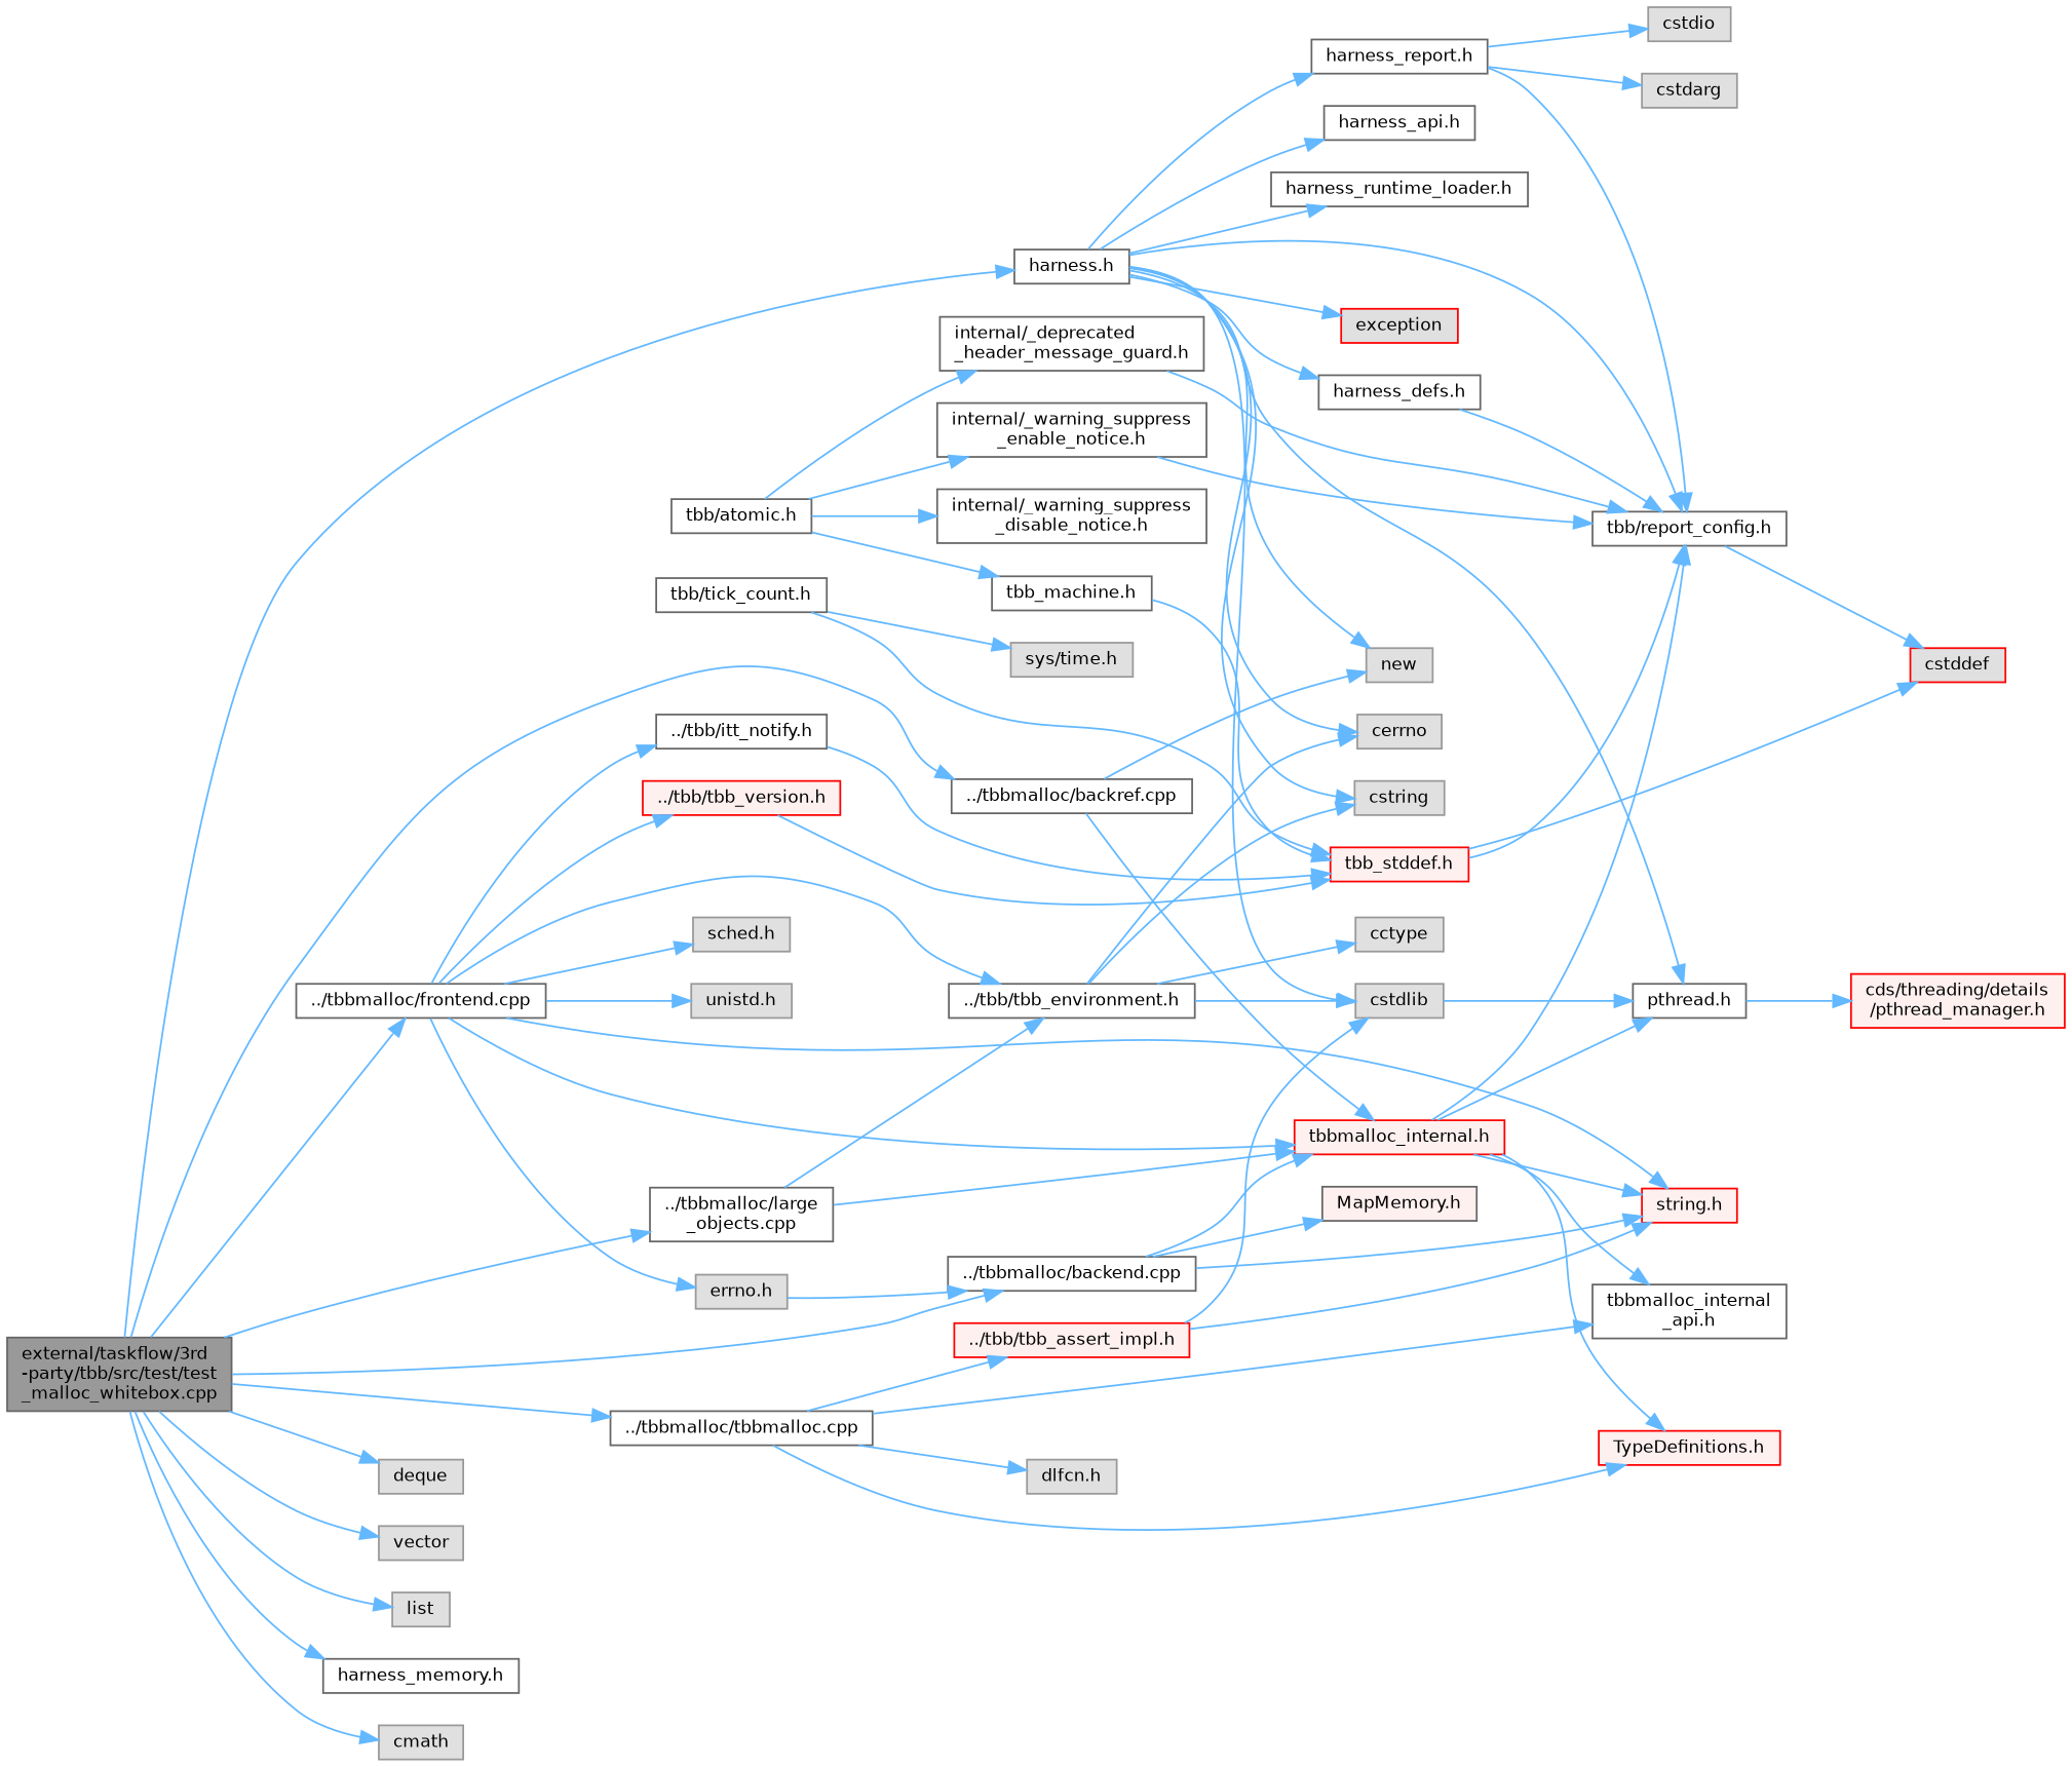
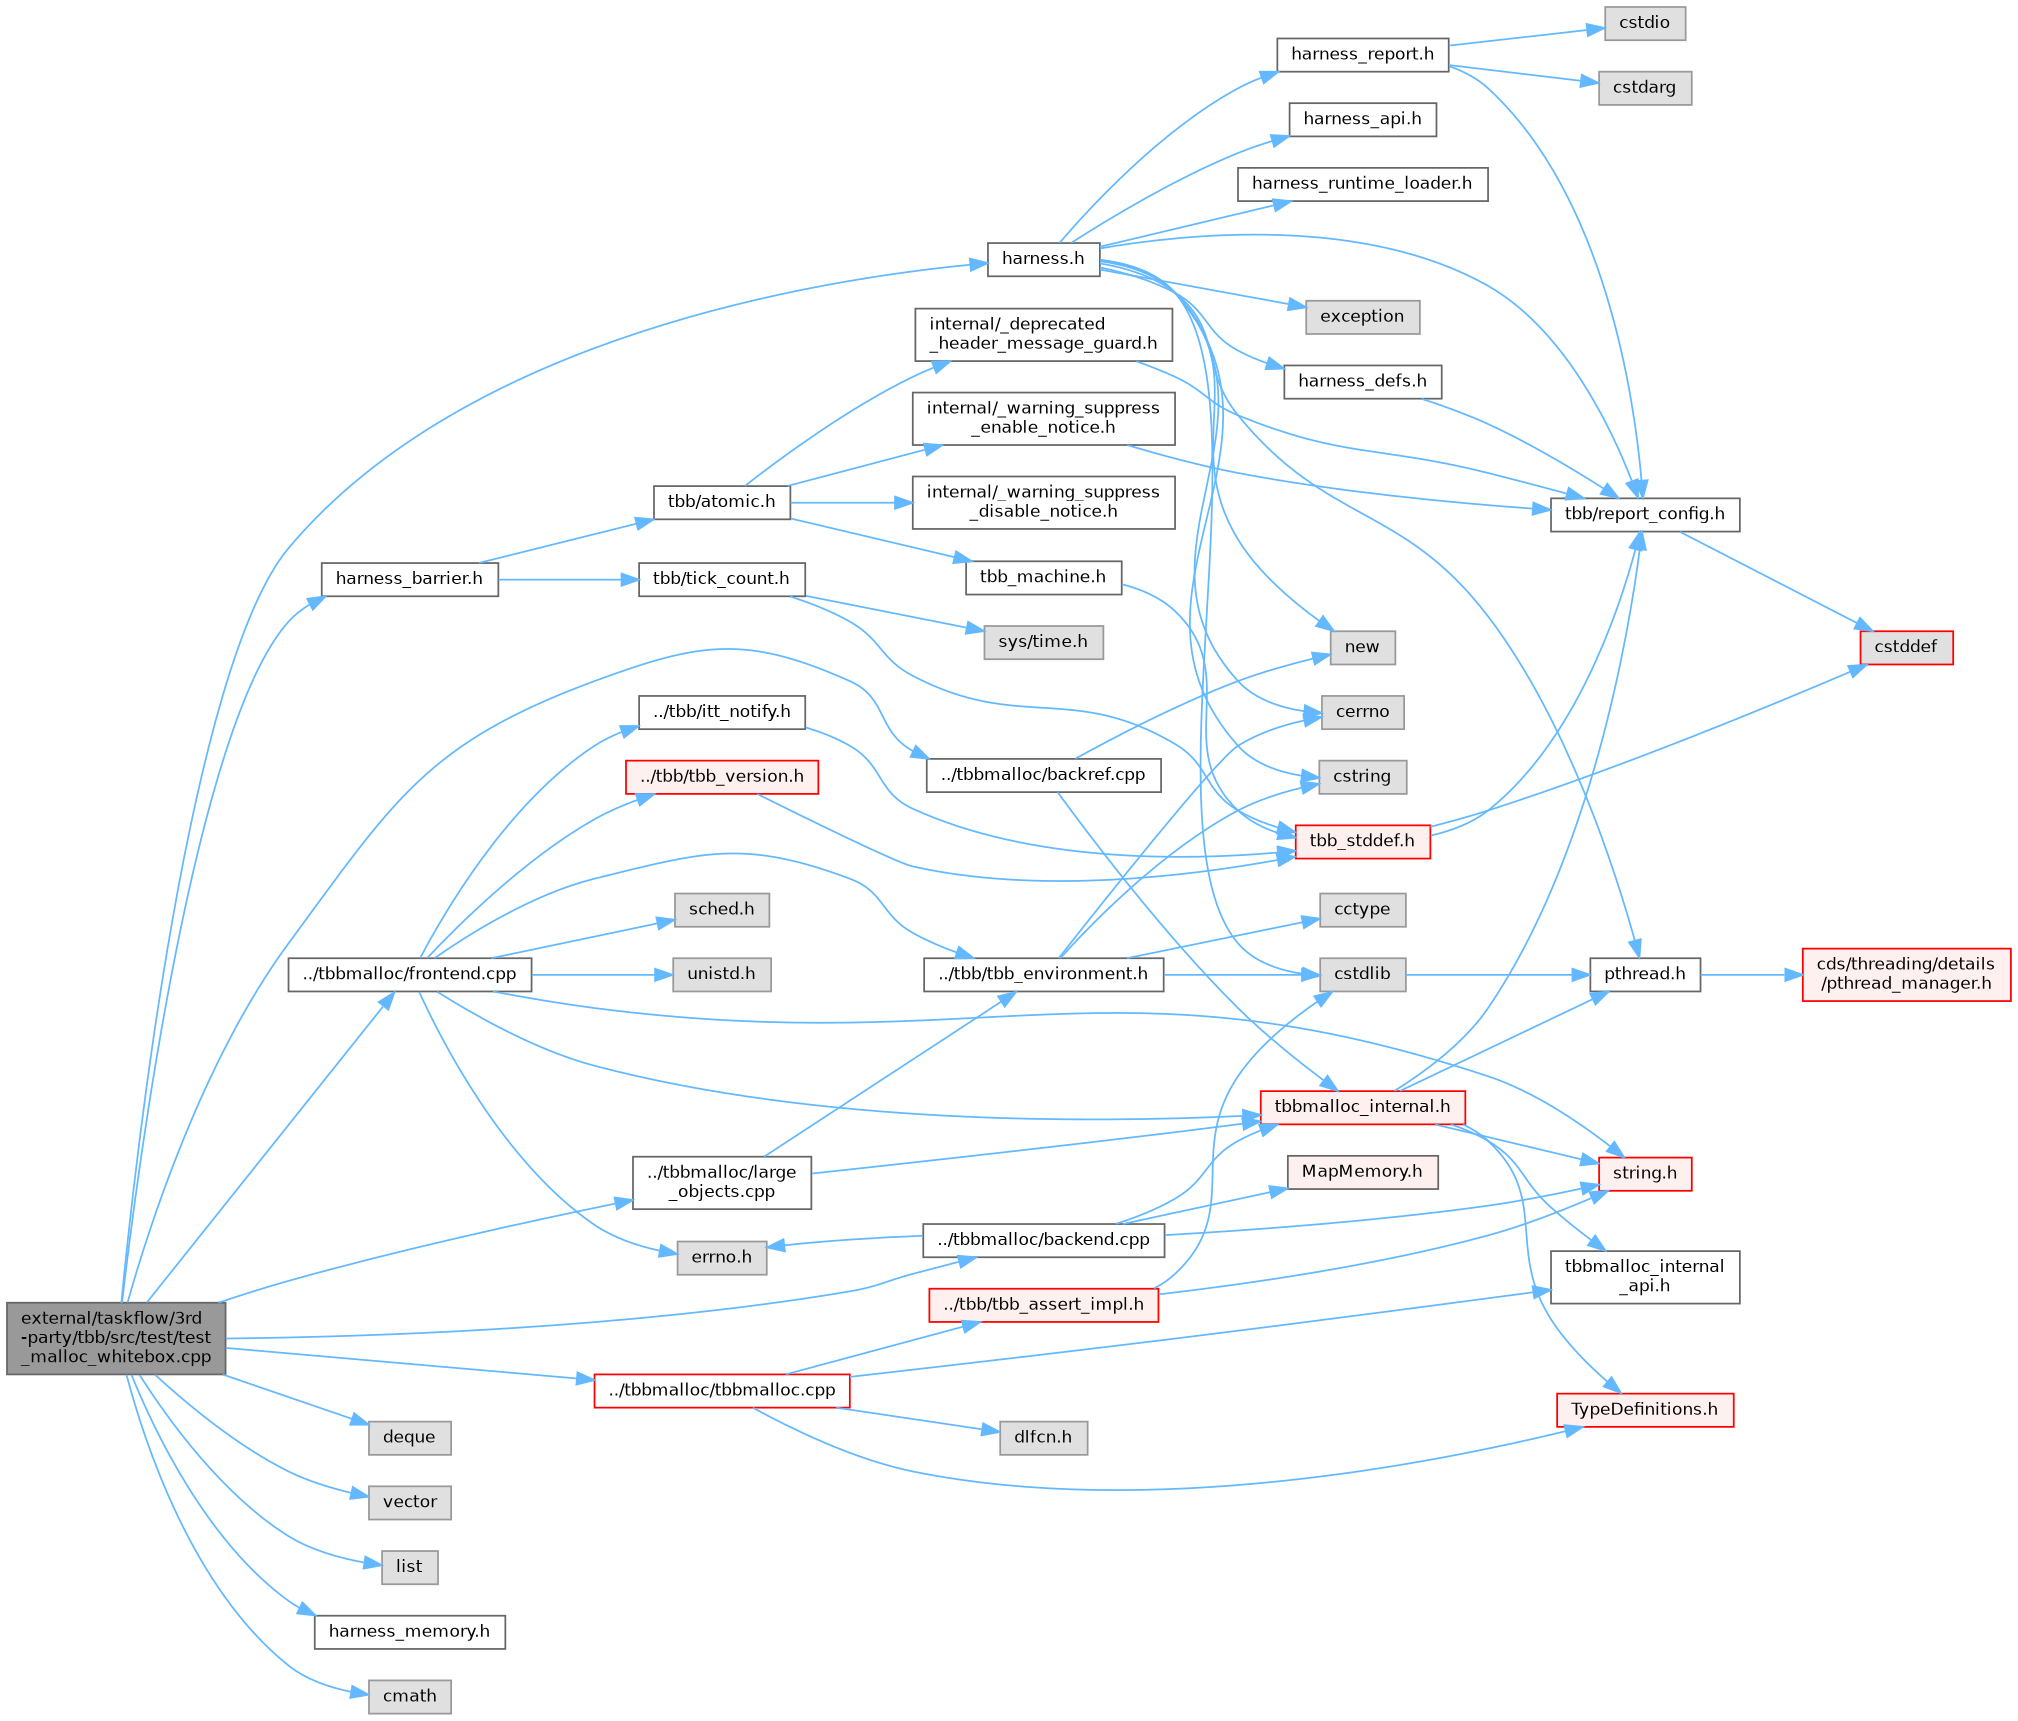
  digraph {
    rankdir=LR
    node [color=grey40 fillcolor=white fontname=Helvetica fontsize=10 shape=box style=filled]
    edge [color=steelblue1 fontname=Helvetica fontsize=10 labelfontname=Helvetica labelfontsize=10 style=solid]
    n1 [color=gray40 fillcolor=grey60 fontcolor=black height=0.2 label="external/taskflow/3rd\l-party/tbb/src/test/test\l_malloc_whitebox.cpp" width=0.4]
    n2 [height=0.2 label="harness.h" width=0.4]
+   n3 [height=0.2 label="harness_barrier.h" width=0.4]
    n4 [height=0.2 label="../tbbmalloc/frontend.cpp" width=0.4]
    n5 [height=0.2 label="../tbbmalloc/backend.cpp" width=0.4]
    n6 [height=0.2 label="../tbbmalloc/backref.cpp" width=0.4]
    n7 [height=0.2 label="../tbbmalloc/large\l_objects.cpp" width=0.4]
-   n8 [height=0.2 label="../tbbmalloc/tbbmalloc.cpp" width=0.4]
+   n8 [color=red height=0.2 label="../tbbmalloc/tbbmalloc.cpp" width=0.4]
    n9 [color=grey60 fillcolor="#E0E0E0" height=0.2 label=deque width=0.4]
    n10 [color=grey60 fillcolor="#E0E0E0" height=0.2 label=vector width=0.4]
    n11 [color=grey60 fillcolor="#E0E0E0" height=0.2 label=list width=0.4]
    n12 [height=0.2 label="harness_memory.h" width=0.4]
    n13 [color=grey60 fillcolor="#E0E0E0" height=0.2 label=cmath width=0.4]
    n14 [height=0.2 label="tbb/report_config.h" width=0.4]
    n15 [height=0.2 label="harness_defs.h" width=0.4]
    n16 [color=grey60 fillcolor="#E0E0E0" height=0.2 label=cstdlib width=0.4]
    n17 [color=grey60 fillcolor="#E0E0E0" height=0.2 label=cstring width=0.4]
    n18 [color=grey60 fillcolor="#E0E0E0" height=0.2 label=cerrno width=0.4]
    n19 [color=grey60 fillcolor="#E0E0E0" height=0.2 label=new width=0.4]
    n20 [height=0.2 label="pthread.h" width=0.4]
    n21 [height=0.2 label="harness_runtime_loader.h" width=0.4]
    n22 [height=0.2 label="harness_report.h" width=0.4]
-   n23 [color=red fillcolor="#E0E0E0" height=0.2 label=exception width=0.4]
+   n23 [color=grey60 fillcolor="#E0E0E0" height=0.2 label=exception width=0.4]
    n24 [height=0.2 label="harness_api.h" width=0.4]
    n25 [height=0.2 label="tbb/atomic.h" width=0.4]
    n26 [height=0.2 label="tbb/tick_count.h" width=0.4]
    n27 [color=red fillcolor="#FFF0F0" height=0.2 label="tbbmalloc_internal.h" width=0.4]
    n28 [color=red fillcolor="#FFF0F0" height=0.2 label="string.h" width=0.4]
    n29 [color=grey60 fillcolor="#E0E0E0" height=0.2 label="errno.h" width=0.4]
    n30 [color=red fillcolor="#FFF0F0" height=0.2 label="../tbb/tbb_version.h" width=0.4]
    n31 [height=0.2 label="../tbb/tbb_environment.h" width=0.4]
    n32 [height=0.2 label="../tbb/itt_notify.h" width=0.4]
    n33 [color=grey60 fillcolor="#E0E0E0" height=0.2 label="sched.h" width=0.4]
    n34 [color=grey60 fillcolor="#E0E0E0" height=0.2 label="unistd.h" width=0.4]
    n35 [fillcolor="#FFF0F0" height=0.2 label="MapMemory.h" width=0.4]
    n36 [color=red fillcolor="#FFF0F0" height=0.2 label="TypeDefinitions.h" width=0.4]
    n37 [height=0.2 label="tbbmalloc_internal\l_api.h" width=0.4]
    n38 [color=red fillcolor="#FFF0F0" height=0.2 label="../tbb/tbb_assert_impl.h" width=0.4]
    n39 [color=grey60 fillcolor="#E0E0E0" height=0.2 label="dlfcn.h" width=0.4]
    n40 [color=red fillcolor="#E0E0E0" height=0.2 label=cstddef width=0.4]
    n41 [color=grey60 fillcolor="#E0E0E0" height=0.2 label=cctype width=0.4]
    n42 [color=red fillcolor="#FFF0F0" height=0.2 label="cds/threading/details\l/pthread_manager.h" width=0.4]
    n43 [color=grey60 fillcolor="#E0E0E0" height=0.2 label=cstdio width=0.4]
    n44 [color=grey60 fillcolor="#E0E0E0" height=0.2 label=cstdarg width=0.4]
    n45 [height=0.2 label="internal/_deprecated\l_header_message_guard.h" width=0.4]
    n46 [height=0.2 label="internal/_warning_suppress\l_enable_notice.h" width=0.4]
    n47 [height=0.2 label="tbb_machine.h" width=0.4]
    n48 [height=0.2 label="internal/_warning_suppress\l_disable_notice.h" width=0.4]
    n49 [color=red fillcolor="#FFF0F0" height=0.2 label="tbb_stddef.h" width=0.4]
    n50 [color=grey60 fillcolor="#E0E0E0" height=0.2 label="sys/time.h" width=0.4]
    n1 -> n2
+   n1 -> n3
    n1 -> n4
    n1 -> n5
    n1 -> n6
    n1 -> n7
    n1 -> n8
    n1 -> n9
    n1 -> n10
    n1 -> n11
    n1 -> n12
    n1 -> n13
    n2 -> n14
    n2 -> n15
    n2 -> n16
    n2 -> n17
    n2 -> n18
    n2 -> n19
    n2 -> n20
    n2 -> n21
    n2 -> n22
    n2 -> n23
    n2 -> n24
+   n3 -> n25
+   n3 -> n26
    n4 -> n27
    n4 -> n28
    n4 -> n29
    n4 -> n30
    n4 -> n31
    n4 -> n32
    n4 -> n33
    n4 -> n34
    n5 -> n27
    n5 -> n28
-   n29 -> n5
+   n5 -> n29
    n5 -> n35
    n6 -> n19
    n6 -> n27
    n7 -> n27
    n7 -> n31
    n8 -> n36
    n8 -> n37
    n8 -> n38
    n8 -> n39
    n14 -> n40
    n15 -> n14
    n16 -> n20
    n20 -> n42
    n22 -> n14
    n22 -> n43
    n22 -> n44
    n25 -> n45
    n25 -> n46
    n25 -> n47
    n25 -> n48
    n26 -> n49
    n26 -> n50
    n27 -> n14
    n27 -> n20
    n27 -> n28
    n27 -> n36
    n27 -> n37
    n30 -> n49
    n31 -> n16
    n31 -> n17
    n31 -> n18
    n31 -> n41
    n32 -> n49
    n38 -> n16
    n38 -> n28
    n45 -> n14
    n46 -> n14
    n47 -> n49
    n49 -> n14
    n49 -> n40
  }
